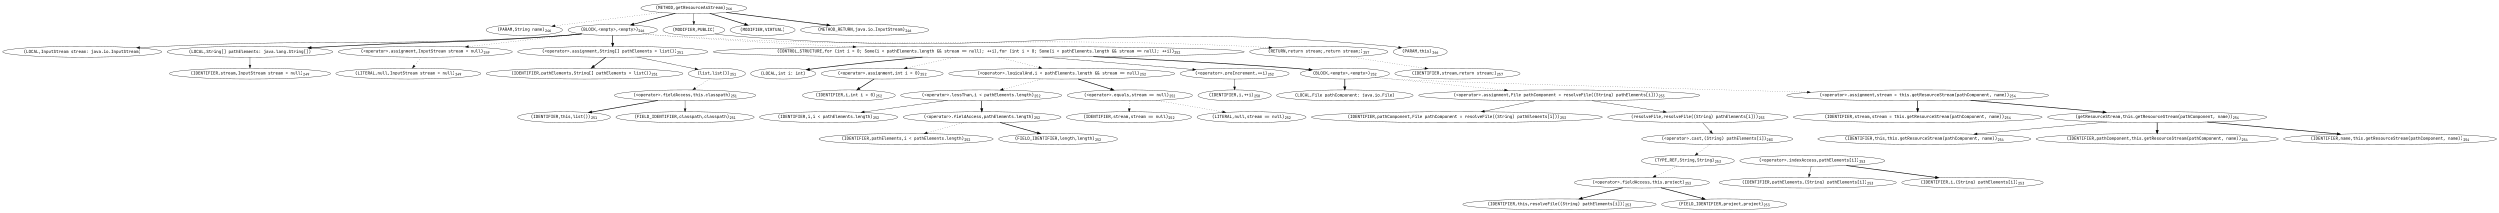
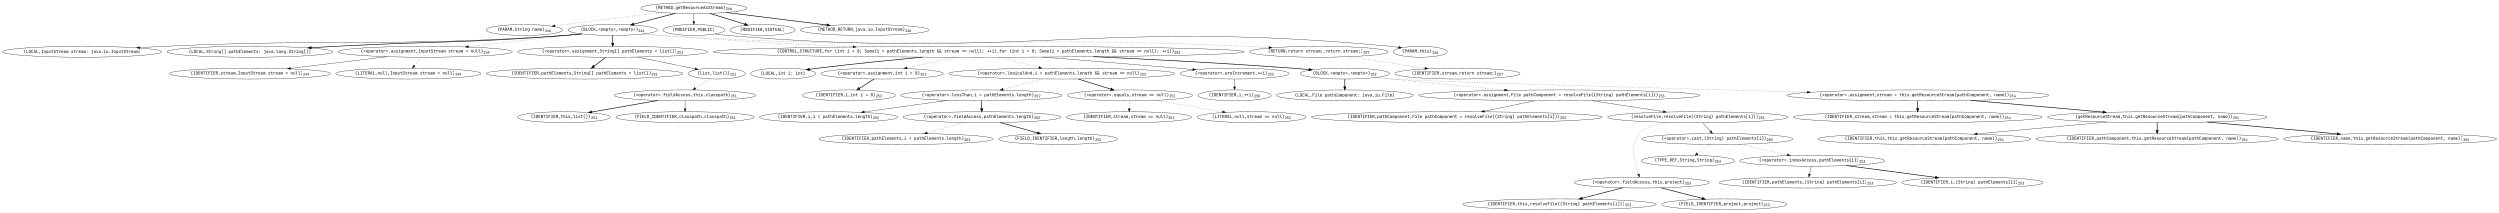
  digraph {
    fontname="JetBrains Mono"
    node [fontname="JetBrains Mono"]
    edge [fontname="JetBrains Mono" style=bold]
    n1 [label=<(METHOD,getResourceAsStream)<SUB>246</SUB>>]
    n2 [label=<(PARAM,String name)<SUB>246</SUB>>]
    n3 [label=<(BLOCK,&lt;empty&gt;,&lt;empty&gt;)<SUB>246</SUB>>]
    n4 [label=<(MODIFIER,PUBLIC)>]
    n5 [label=<(MODIFIER,VIRTUAL)>]
    n6 [label=<(METHOD_RETURN,java.io.InputStream)<SUB>246</SUB>>]
    n7 [label=<(PARAM,this)<SUB>246</SUB>>]
    n8 [label=<(LOCAL,InputStream stream: java.io.InputStream)>]
    n9 [label=<(&lt;operator&gt;.assignment,InputStream stream = null)<SUB>249</SUB>>]
    n10 [label=<(LOCAL,String[] pathElements: java.lang.String[])>]
    n11 [label=<(&lt;operator&gt;.assignment,String[] pathElements = list())<SUB>251</SUB>>]
    n12 [label=<(CONTROL_STRUCTURE,for (int i = 0; Some(i &lt; pathElements.length &amp;&amp; stream == null); ++i),for (int i = 0; Some(i &lt; pathElements.length &amp;&amp; stream == null); ++i))<SUB>252</SUB>>]
    n13 [label=<(RETURN,return stream;,return stream;)<SUB>257</SUB>>]
    n14 [label=<(IDENTIFIER,stream,InputStream stream = null)<SUB>249</SUB>>]
    n15 [label=<(LITERAL,null,InputStream stream = null)<SUB>249</SUB>>]
    n16 [label=<(IDENTIFIER,pathElements,String[] pathElements = list())<SUB>251</SUB>>]
    n17 [label=<(list,list())<SUB>251</SUB>>]
    n18 [label=<(LOCAL,int i: int)>]
    n19 [label=<(&lt;operator&gt;.assignment,int i = 0)<SUB>252</SUB>>]
    n20 [label=<(&lt;operator&gt;.logicalAnd,i &lt; pathElements.length &amp;&amp; stream == null)<SUB>252</SUB>>]
    n21 [label=<(&lt;operator&gt;.preIncrement,++i)<SUB>252</SUB>>]
    n22 [label=<(BLOCK,&lt;empty&gt;,&lt;empty&gt;)<SUB>252</SUB>>]
    n23 [label=<(IDENTIFIER,stream,return stream;)<SUB>257</SUB>>]
    n24 [label=<(&lt;operator&gt;.fieldAccess,this.classpath)<SUB>251</SUB>>]
    n25 [label=<(IDENTIFIER,this,list())<SUB>251</SUB>>]
    n26 [label=<(FIELD_IDENTIFIER,classpath,classpath)<SUB>251</SUB>>]
    n27 [label=<(IDENTIFIER,i,int i = 0)<SUB>252</SUB>>]
    n28 [label=<(&lt;operator&gt;.lessThan,i &lt; pathElements.length)<SUB>252</SUB>>]
    n29 [label=<(&lt;operator&gt;.equals,stream == null)<SUB>252</SUB>>]
    n30 [label=<(IDENTIFIER,i,++i)<SUB>258</SUB>>]
    n31 [label=<(LOCAL,File pathComponent: java.io.File)>]
    n32 [label=<(&lt;operator&gt;.assignment,File pathComponent = resolveFile((String) pathElements[i]))<SUB>253</SUB>>]
    n33 [label=<(&lt;operator&gt;.assignment,stream = this.getResourceStream(pathComponent, name))<SUB>254</SUB>>]
    n34 [label=<(IDENTIFIER,i,i &lt; pathElements.length)<SUB>252</SUB>>]
    n35 [label=<(&lt;operator&gt;.fieldAccess,pathElements.length)<SUB>252</SUB>>]
    n36 [label=<(IDENTIFIER,stream,stream == null)<SUB>252</SUB>>]
    n37 [label=<(LITERAL,null,stream == null)<SUB>252</SUB>>]
    n38 [label=<(IDENTIFIER,pathElements,i &lt; pathElements.length)<SUB>252</SUB>>]
    n39 [label=<(FIELD_IDENTIFIER,length,length)<SUB>252</SUB>>]
    n40 [label=<(IDENTIFIER,pathComponent,File pathComponent = resolveFile((String) pathElements[i]))<SUB>253</SUB>>]
    n41 [label=<(resolveFile,resolveFile((String) pathElements[i]))<SUB>253</SUB>>]
    n42 [label=<(IDENTIFIER,stream,stream = this.getResourceStream(pathComponent, name))<SUB>254</SUB>>]
    n43 [label=<(getResourceStream,this.getResourceStream(pathComponent, name))<SUB>254</SUB>>]
    n44 [label=<(&lt;operator&gt;.fieldAccess,this.project)<SUB>253</SUB>>]
    n45 [label=<(&lt;operator&gt;.cast,(String) pathElements[i])<SUB>283</SUB>>]
    n46 [label=<(IDENTIFIER,this,resolveFile((String) pathElements[i]))<SUB>253</SUB>>]
    n47 [label=<(FIELD_IDENTIFIER,project,project)<SUB>253</SUB>>]
    n48 [label=<(TYPE_REF,String,String)<SUB>253</SUB>>]
    n49 [label=<(&lt;operator&gt;.indexAccess,pathElements[i])<SUB>253</SUB>>]
    n50 [label=<(IDENTIFIER,pathElements,(String) pathElements[i])<SUB>253</SUB>>]
    n51 [label=<(IDENTIFIER,i,(String) pathElements[i])<SUB>253</SUB>>]
    n52 [label=<(IDENTIFIER,this,this.getResourceStream(pathComponent, name))<SUB>254</SUB>>]
    n53 [label=<(IDENTIFIER,pathComponent,this.getResourceStream(pathComponent, name))<SUB>254</SUB>>]
    n54 [label=<(IDENTIFIER,name,this.getResourceStream(pathComponent, name))<SUB>254</SUB>>]
    n1 -> n2 [style=dotted]
    n1 -> n3
    n1 -> n4 [style=solid]
    n1 -> n5
    n1 -> n6
    n3 -> n8 [style=solid]
    n3 -> n9 [style=dotted]
    n3 -> n10
    n3 -> n11
    n3 -> n12 [style=dotted]
    n3 -> n13 [style=dotted]
    n4 -> n7 [style=solid]
-   n10 -> n14 [style=solid]
+   n9 -> n14 [style=solid]
    n9 -> n15 [style=dotted]
    n11 -> n16
    n11 -> n17 [style=solid]
    n12 -> n18
    n12 -> n19 [style=dotted]
    n12 -> n20 [style=dotted]
    n12 -> n21 [style=solid]
    n12 -> n22
    n13 -> n23 [style=dotted]
    n17 -> n24 [style=dotted]
    n19 -> n27
    n20 -> n28 [style=dotted]
    n20 -> n29
    n21 -> n30 [style=solid]
    n22 -> n31
    n22 -> n32 [style=dotted]
    n22 -> n33 [style=dotted]
    n24 -> n25
    n24 -> n26 [style=solid]
    n28 -> n34 [style=solid]
    n28 -> n35
    n29 -> n36 [style=dotted]
    n29 -> n37 [style=dotted]
    n32 -> n40 [style=solid]
    n32 -> n41 [style=solid]
    n33 -> n42
    n33 -> n43
    n35 -> n38 [style=dotted]
    n35 -> n39
-   n48 -> n44 [style=dotted]
+   n41 -> n44 [style=dotted]
    n41 -> n45 [style=solid]
    n43 -> n52 [style=solid]
    n43 -> n53
    n43 -> n54
    n44 -> n46
    n44 -> n47
    n45 -> n48 [style=dotted]
+   n45 -> n49 [style=dotted]
    n49 -> n50 [style=solid]
    n49 -> n51
  }
